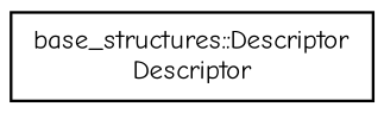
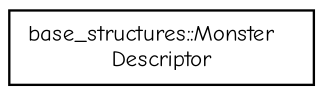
  digraph {
    rankdir=LR
    fontname="Comic Neue"
-   n1 [color=black fillcolor=white fontname="Comic Neue" fontsize=10 height=0.2 label="base_structures::Descriptor\lDescriptor" shape=record style=filled width=0.4]
+   n1 [color=black fillcolor=white fontname="Comic Neue" fontsize=10 height=0.2 label="base_structures::Monster\lDescriptor" shape=record style=filled width=0.4]
  }
